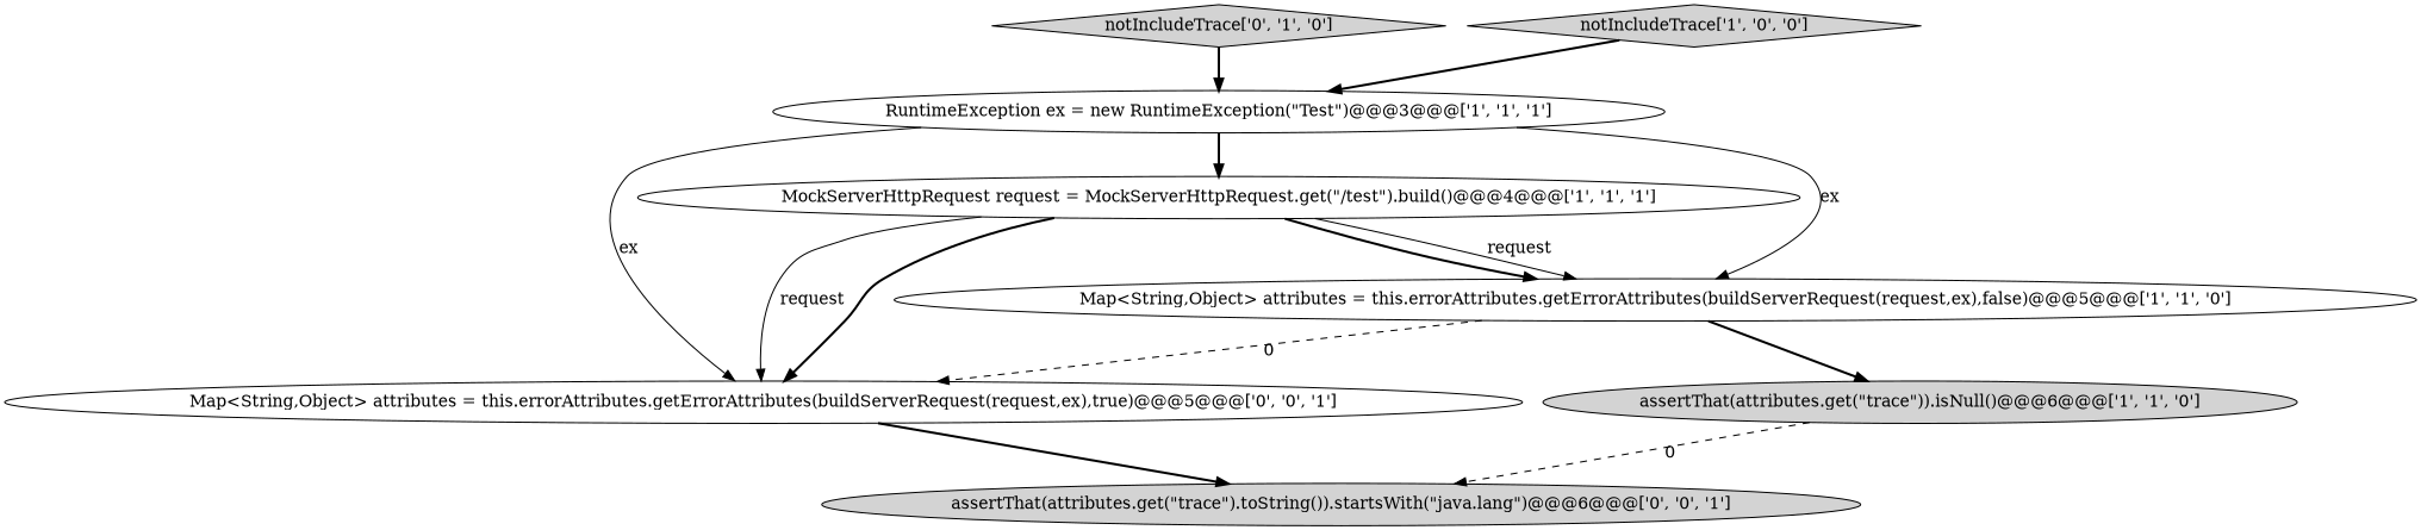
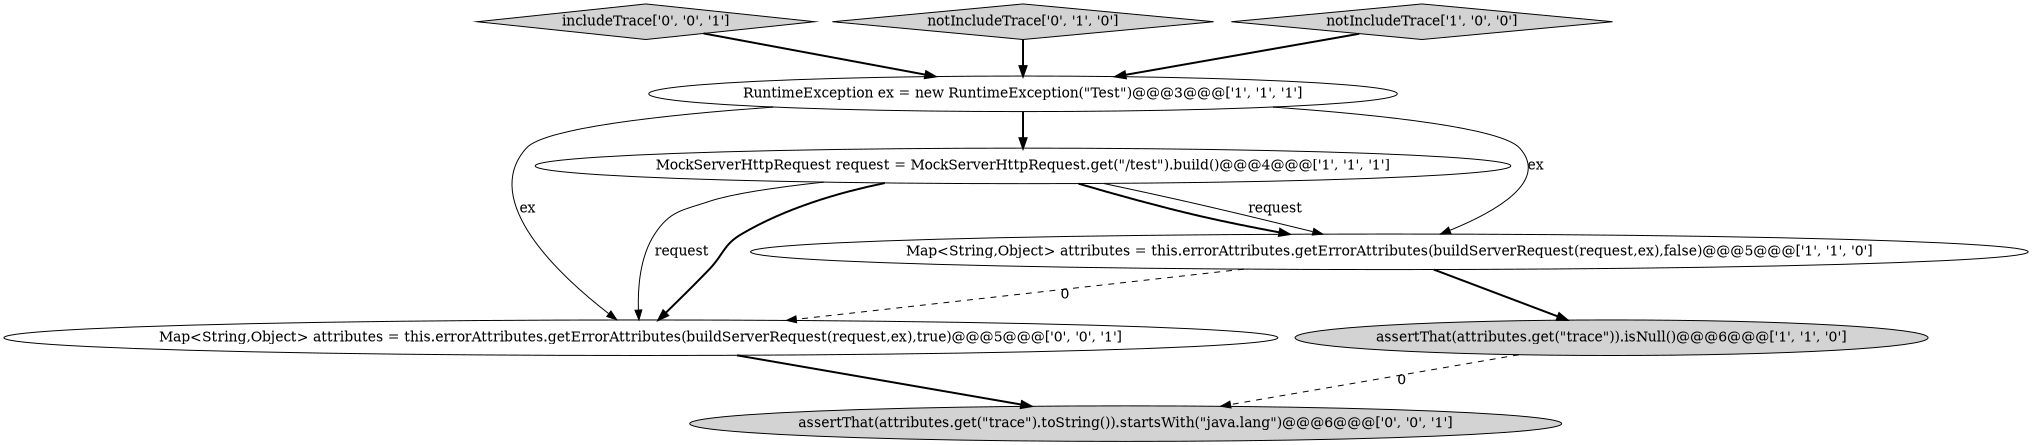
  digraph {
    node [fillcolor=lightgray shape=ellipse style=filled]
    edge [style=bold]
    n1 [label="assertThat(attributes.get(\"trace\").toString()).startsWith(\"java.lang\")@@@6@@@['0', '0', '1']"]
+   n2 [label="includeTrace['0', '0', '1']" shape=diamond]
    n3 [fillcolor=white label="RuntimeException ex = new RuntimeException(\"Test\")@@@3@@@['1', '1', '1']"]
    n4 [fillcolor=white label="Map<String,Object> attributes = this.errorAttributes.getErrorAttributes(buildServerRequest(request,ex),false)@@@5@@@['1', '1', '0']"]
    n5 [label="assertThat(attributes.get(\"trace\")).isNull()@@@6@@@['1', '1', '0']"]
    n6 [fillcolor=white label="Map<String,Object> attributes = this.errorAttributes.getErrorAttributes(buildServerRequest(request,ex),true)@@@5@@@['0', '0', '1']"]
    n7 [label="notIncludeTrace['0', '1', '0']" shape=diamond]
    n8 [fillcolor=white label="MockServerHttpRequest request = MockServerHttpRequest.get(\"/test\").build()@@@4@@@['1', '1', '1']"]
    n9 [label="notIncludeTrace['1', '0', '0']" shape=diamond]
+   n2 -> n3
    n3 -> n4 [label=ex style=solid]
    n3 -> n6 [label=ex style=solid]
    n3 -> n8
    n4 -> n5
    n4 -> n6 [label=0 style=dashed]
    n5 -> n1 [label=0 style=dashed]
    n6 -> n1
    n7 -> n3
    n8 -> n4
    n8 -> n4 [label=request style=solid]
    n8 -> n6 [label=request style=solid]
    n8 -> n6
    n9 -> n3
  }
